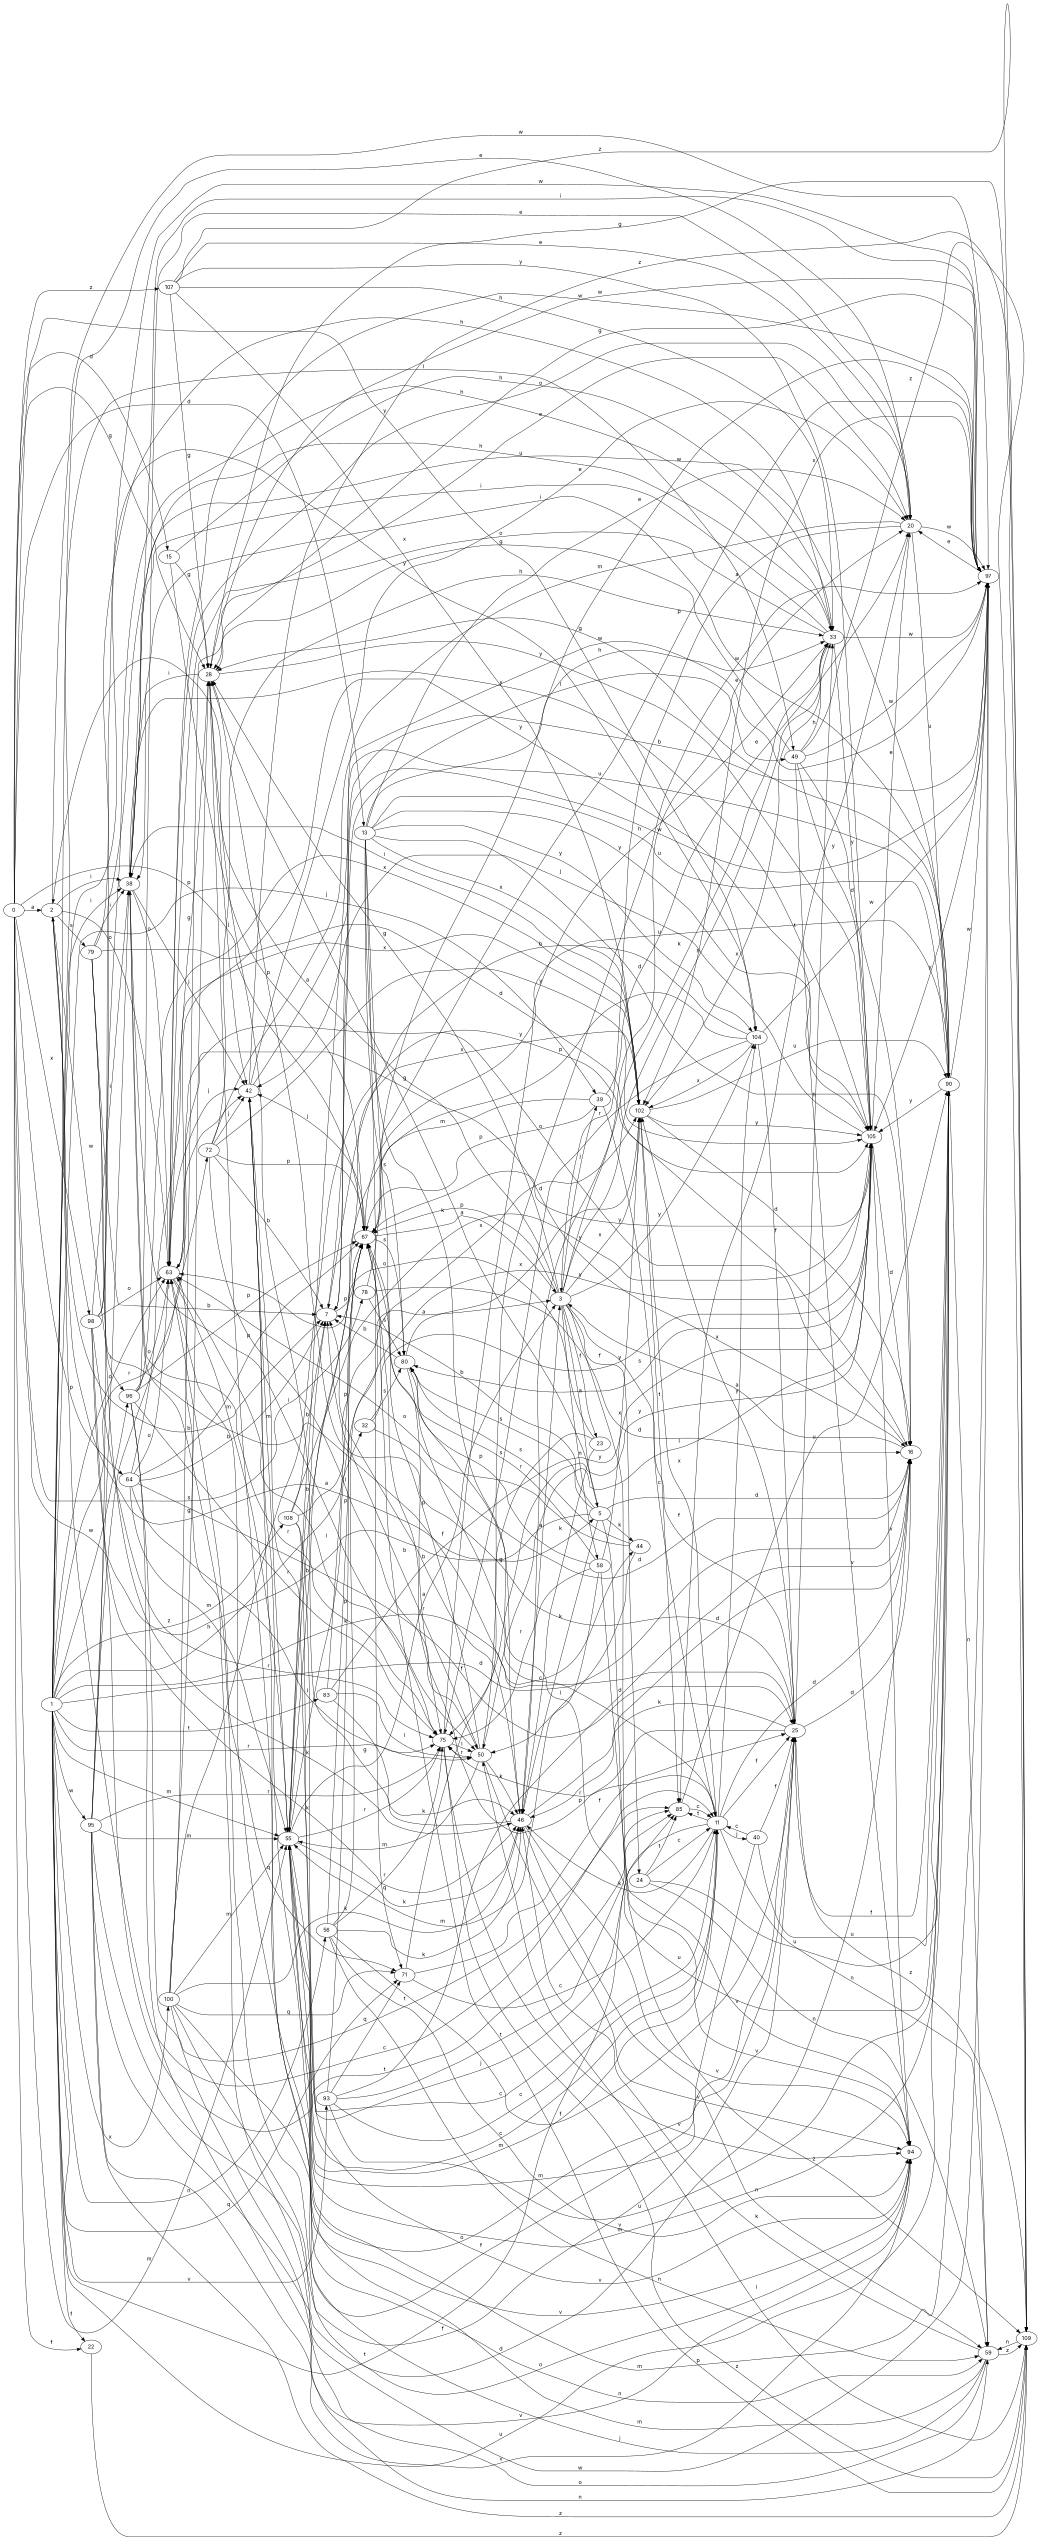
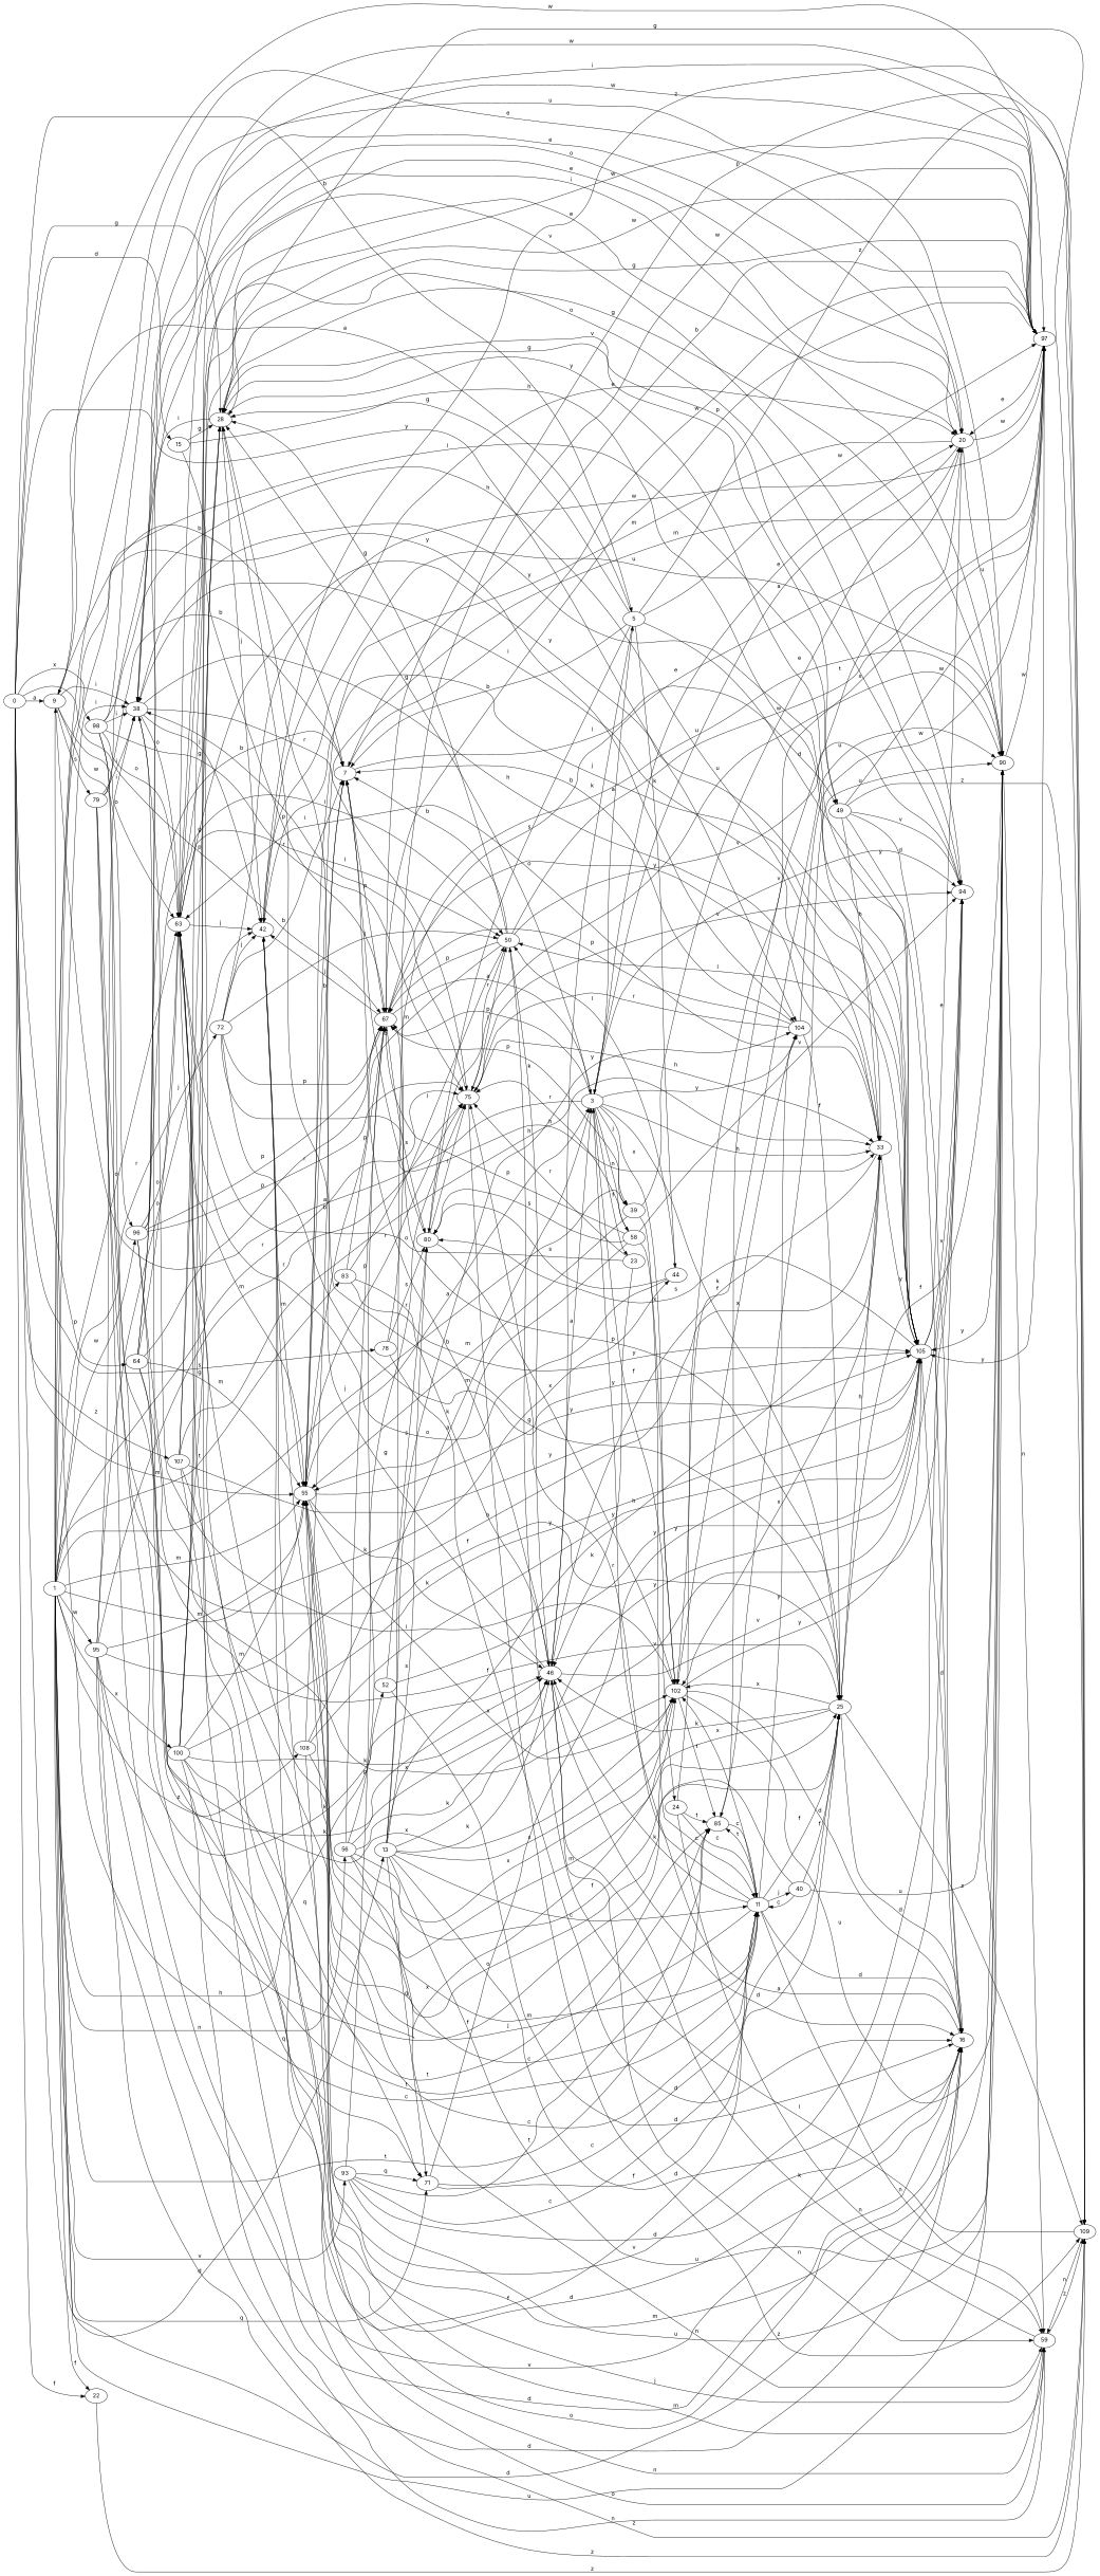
  strict digraph {
    fontname=Inter
    rankdir=LR
    node [fontname=Inter]
    edge [fontname=Inter]
    0
-   2
+   2 [label=9]
    5
    13
    15
    22
    28
    55
    64
    67
    78
    98
    104
    107
    38
    63
    96
    7
    11
    79
    97
    16
    44
    46
    80
    109
    20
    71
    90
    33
    102
    105
    94
    42
    75
    3
    25
    50
    85
    1
-   32
+   32 [label=52]
    39
    49
    56
    72
    83
    93
    95
    100
    108
    59
    40
    23
    24
    58
    0 -> 2 [label=a]
    0 -> 5 [label=b]
    0 -> 13 [label=d]
    0 -> 15 [label=d]
    0 -> 22 [label=f]
    0 -> 28 [label=g]
    0 -> 55 [label=m]
    0 -> 64 [label=p]
    0 -> 67 [label=p]
    0 -> 78 [label=s]
    0 -> 98 [label=x]
    0 -> 104 [label=y]
    0 -> 107 [label=z]
    2 -> 38 [label=i]
    2 -> 63 [label=o]
    2 -> 96 [label=w]
    2 -> 7 [label=b]
    2 -> 11 [label=c]
    2 -> 79 [label=s]
    2 -> 97 [label=w]
    5 -> 2 [label=a]
    5 -> 28 [label=g]
    5 -> 7 [label=b]
    5 -> 16 [label=d]
    5 -> 44 [label=k]
    5 -> 46 [label=k]
    5 -> 80 [label=s]
    5 -> 109 [label=z]
    13 -> 104 [label=y]
    13 -> 11 [label=c]
    13 -> 16 [label=d]
    13 -> 46 [label=k]
    13 -> 80 [label=s]
    13 -> 20 [label=e]
    13 -> 71 [label=q]
    13 -> 90 [label=u]
    13 -> 33 [label=h]
    13 -> 102 [label=x]
    13 -> 105 [label=y]
    15 -> 28 [label=g]
    15 -> 67 [label=p]
    15 -> 33 [label=h]
    22 -> 109 [label=z]
    28 -> 38 [label=i]
    28 -> 97 [label=w]
    28 -> 105 [label=y]
    28 -> 94 [label=v]
    28 -> 42 [label=j]
    55 -> 7 [label=b]
    55 -> 11 [label=c]
    55 -> 46 [label=k]
    55 -> 102 [label=x]
    55 -> 105 [label=y]
    55 -> 75 [label=r]
    55 -> 3 [label=a]
    64 -> 55 [label=m]
    64 -> 67 [label=p]
    64 -> 63 [label=o]
    64 -> 7 [label=b]
    64 -> 102 [label=x]
    64 -> 25 [label=f]
    64 -> 50 [label=l]
    67 -> 80 [label=s]
    67 -> 90 [label=u]
    67 -> 105 [label=y]
    67 -> 42 [label=j]
    67 -> 3 [label=a]
    78 -> 97 [label=w]
    78 -> 16 [label=d]
    78 -> 80 [label=s]
    98 -> 38 [label=i]
    98 -> 63 [label=o]
    98 -> 46 [label=k]
    98 -> 90 [label=u]
    98 -> 33 [label=h]
    98 -> 75 [label=r]
    98 -> 85 [label=t]
    104 -> 67 [label=p]
    104 -> 7 [label=b]
    104 -> 97 [label=w]
    104 -> 102 [label=x]
    104 -> 75 [label=r]
    104 -> 25 [label=f]
    107 -> 28 [label=g]
    107 -> 109 [label=z]
    107 -> 20 [label=e]
    107 -> 33 [label=h]
    107 -> 102 [label=x]
    107 -> 105 [label=y]
    38 -> 63 [label=o]
    38 -> 71 [label=q]
    38 -> 33 [label=h]
    38 -> 105 [label=y]
    38 -> 42 [label=j]
    38 -> 75 [label=r]
    63 -> 28 [label=g]
    63 -> 55 [label=m]
    63 -> 97 [label=w]
    63 -> 16 [label=d]
    63 -> 105 [label=y]
    63 -> 42 [label=j]
    63 -> 50 [label=l]
    96 -> 67 [label=p]
    96 -> 63 [label=o]
    96 -> 20 [label=e]
    96 -> 102 [label=x]
    96 -> 94 [label=v]
    96 -> 75 [label=r]
    96 -> 85 [label=t]
    7 -> 67 [label=p]
    7 -> 97 [label=w]
    7 -> 49 [label=l]
    11 -> 55 [label=m]
    11 -> 104 [label=y]
    11 -> 16 [label=d]
    11 -> 46 [label=k]
    11 -> 102 [label=x]
    11 -> 42 [label=j]
    11 -> 75 [label=r]
    11 -> 25 [label=f]
    11 -> 85 [label=t]
    11 -> 59 [label=n]
    11 -> 40 [label=j]
    79 -> 38 [label=i]
    79 -> 7 [label=b]
    79 -> 97 [label=w]
    79 -> 16 [label=d]
    79 -> 46 [label=k]
    79 -> 25 [label=f]
    97 -> 28 [label=g]
    97 -> 55 [label=m]
    97 -> 67 [label=p]
    97 -> 38 [label=i]
    97 -> 7 [label=b]
    97 -> 20 [label=e]
    97 -> 102 [label=x]
    97 -> 105 [label=y]
    16 -> 63 [label=o]
    16 -> 3 [label=a]
    44 -> 63 [label=o]
    44 -> 80 [label=s]
    44 -> 50 [label=l]
    46 -> 28 [label=g]
    46 -> 7 [label=b]
    46 -> 16 [label=d]
    46 -> 94 [label=v]
    46 -> 3 [label=a]
    46 -> 59 [label=n]
    80 -> 7 [label=b]
    80 -> 90 [label=u]
    80 -> 102 [label=x]
    80 -> 75 [label=r]
    109 -> 28 [label=g]
    109 -> 67 [label=p]
    109 -> 50 [label=l]
    109 -> 59 [label=n]
    20 -> 55 [label=m]
    20 -> 63 [label=o]
    20 -> 97 [label=w]
    20 -> 90 [label=u]
    20 -> 3 [label=a]
    20 -> 85 [label=t]
    71 -> 11 [label=c]
    71 -> 105 [label=y]
    71 -> 25 [label=f]
    90 -> 28 [label=g]
    90 -> 55 [label=m]
    90 -> 38 [label=i]
    90 -> 97 [label=w]
    90 -> 105 [label=y]
    90 -> 25 [label=f]
    90 -> 59 [label=n]
    33 -> 38 [label=i]
    33 -> 63 [label=o]
-   33 -> 97 [label=w]
+   5 -> 97 [label=w]
    33 -> 46 [label=k]
    33 -> 102 [label=x]
    33 -> 105 [label=y]
    102 -> 38 [label=i]
    102 -> 16 [label=d]
    102 -> 90 [label=u]
    102 -> 105 [label=y]
    102 -> 85 [label=t]
    105 -> 16 [label=d]
    105 -> 80 [label=s]
    105 -> 20 [label=e]
    105 -> 94 [label=v]
    105 -> 42 [label=j]
    105 -> 50 [label=l]
    94 -> 63 [label=o]
    42 -> 55 [label=m]
    42 -> 109 [label=z]
    42 -> 20 [label=e]
    42 -> 90 [label=u]
    42 -> 59 [label=n]
    75 -> 38 [label=i]
    75 -> 109 [label=z]
    75 -> 33 [label=h]
    75 -> 94 [label=v]
    75 -> 50 [label=l]
    3 -> 2 [label=a]
    3 -> 5 [label=a]
    3 -> 28 [label=g]
    3 -> 67 [label=p]
    3 -> 104 [label=y]
    3 -> 20 [label=e]
    3 -> 33 [label=h]
    3 -> 102 [label=x]
    3 -> 94 [label=v]
    3 -> 25 [label=f]
    3 -> 39 [label=j]
    3 -> 23 [label=f]
    3 -> 24 [label=f]
    3 -> 58 [label=n]
    25 -> 28 [label=g]
    25 -> 55 [label=m]
    25 -> 67 [label=p]
    25 -> 16 [label=d]
    25 -> 46 [label=k]
    25 -> 109 [label=z]
    25 -> 33 [label=h]
    25 -> 102 [label=x]
+   50 -> 28 [label=g]
    50 -> 55 [label=m]
    50 -> 67 [label=p]
    50 -> 7 [label=b]
    50 -> 97 [label=w]
    50 -> 46 [label=k]
    50 -> 94 [label=v]
    50 -> 75 [label=r]
    85 -> 11 [label=c]
    85 -> 90 [label=u]
    1 -> 22 [label=f]
    1 -> 55 [label=m]
    1 -> 104 [label=y]
    1 -> 38 [label=i]
    1 -> 63 [label=o]
    1 -> 96 [label=w]
    1 -> 16 [label=d]
    1 -> 44 [label=k]
    1 -> 20 [label=e]
    1 -> 71 [label=q]
    1 -> 90 [label=u]
    1 -> 75 [label=r]
    1 -> 85 [label=t]
    1 -> 32 [label=h]
    1 -> 39 [label=j]
    1 -> 49 [label=l]
    1 -> 56 [label=n]
    1 -> 72 [label=r]
    1 -> 83 [label=t]
    1 -> 93 [label=v]
    1 -> 95 [label=w]
    1 -> 100 [label=x]
    1 -> 108 [label=z]
    32 -> 16 [label=d]
    32 -> 80 [label=s]
    32 -> 105 [label=y]
    39 -> 55 [label=m]
    39 -> 67 [label=p]
    39 -> 11 [label=c]
    39 -> 20 [label=e]
    49 -> 28 [label=g]
    49 -> 97 [label=w]
    49 -> 16 [label=d]
    49 -> 109 [label=z]
    49 -> 33 [label=h]
    49 -> 105 [label=y]
    49 -> 94 [label=v]
    56 -> 67 [label=p]
    56 -> 46 [label=k]
    56 -> 102 [label=x]
    56 -> 94 [label=v]
    56 -> 75 [label=r]
    56 -> 25 [label=f]
    56 -> 59 [label=n]
    72 -> 67 [label=p]
    72 -> 7 [label=b]
    72 -> 97 [label=w]
    72 -> 33 [label=h]
    72 -> 105 [label=y]
    72 -> 42 [label=j]
    72 -> 50 [label=l]
    83 -> 67 [label=p]
    83 -> 46 [label=k]
    83 -> 105 [label=y]
    83 -> 50 [label=l]
    93 -> 67 [label=p]
    93 -> 11 [label=c]
    93 -> 16 [label=d]
    93 -> 71 [label=q]
    93 -> 90 [label=u]
    93 -> 85 [label=t]
    95 -> 55 [label=m]
    95 -> 38 [label=i]
    95 -> 16 [label=d]
    95 -> 109 [label=z]
    95 -> 33 [label=h]
    95 -> 94 [label=v]
    95 -> 42 [label=j]
    95 -> 75 [label=r]
    95 -> 25 [label=f]
    100 -> 28 [label=g]
    100 -> 55 [label=m]
    100 -> 97 [label=w]
    100 -> 46 [label=k]
    100 -> 20 [label=e]
    100 -> 71 [label=q]
    100 -> 105 [label=y]
    100 -> 25 [label=f]
    100 -> 59 [label=n]
    108 -> 7 [label=b]
    108 -> 11 [label=c]
    108 -> 105 [label=y]
    108 -> 94 [label=v]
    108 -> 3 [label=a]
    59 -> 55 [label=m]
    59 -> 63 [label=o]
    59 -> 46 [label=k]
    59 -> 109 [label=z]
    59 -> 42 [label=j]
    40 -> 63 [label=o]
    40 -> 11 [label=c]
    40 -> 90 [label=u]
    40 -> 25 [label=f]
    23 -> 63 [label=o]
    23 -> 46 [label=k]
    23 -> 75 [label=r]
    24 -> 11 [label=c]
    24 -> 90 [label=u]
    24 -> 85 [label=t]
    24 -> 59 [label=n]
    58 -> 55 [label=m]
    58 -> 67 [label=p]
    58 -> 80 [label=s]
    58 -> 102 [label=x]
    58 -> 94 [label=v]
    58 -> 75 [label=r]
  }
